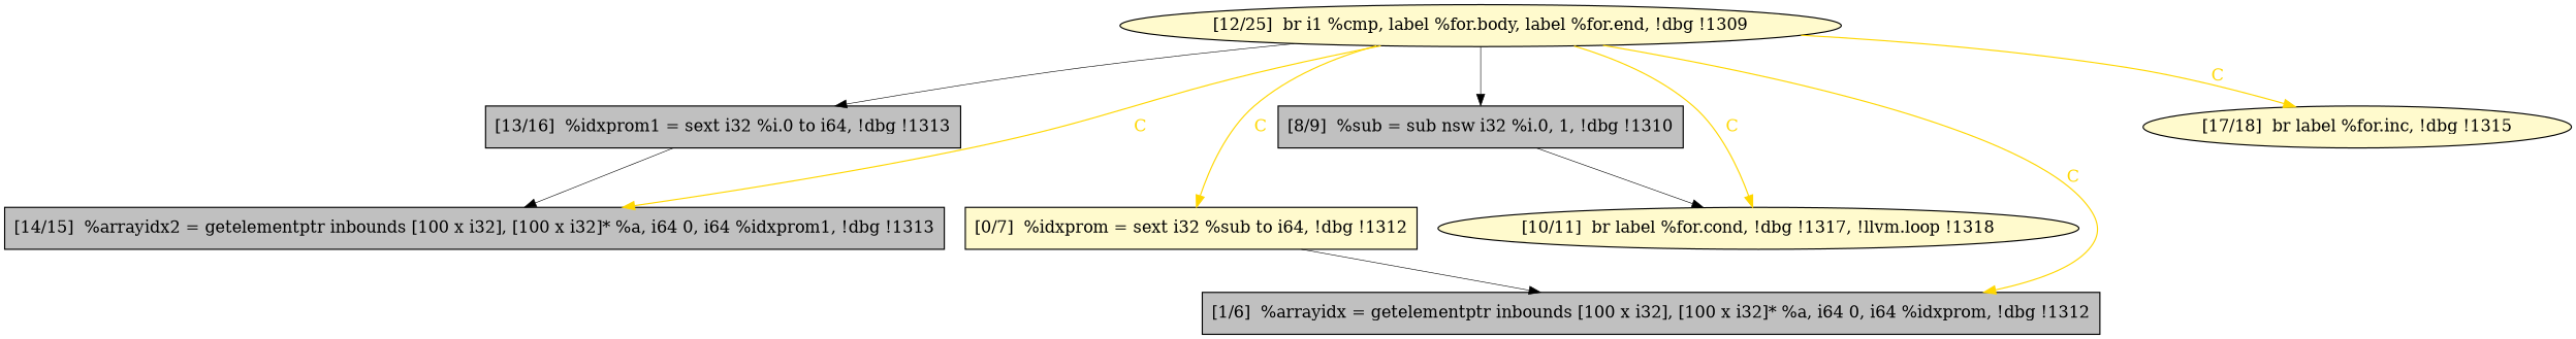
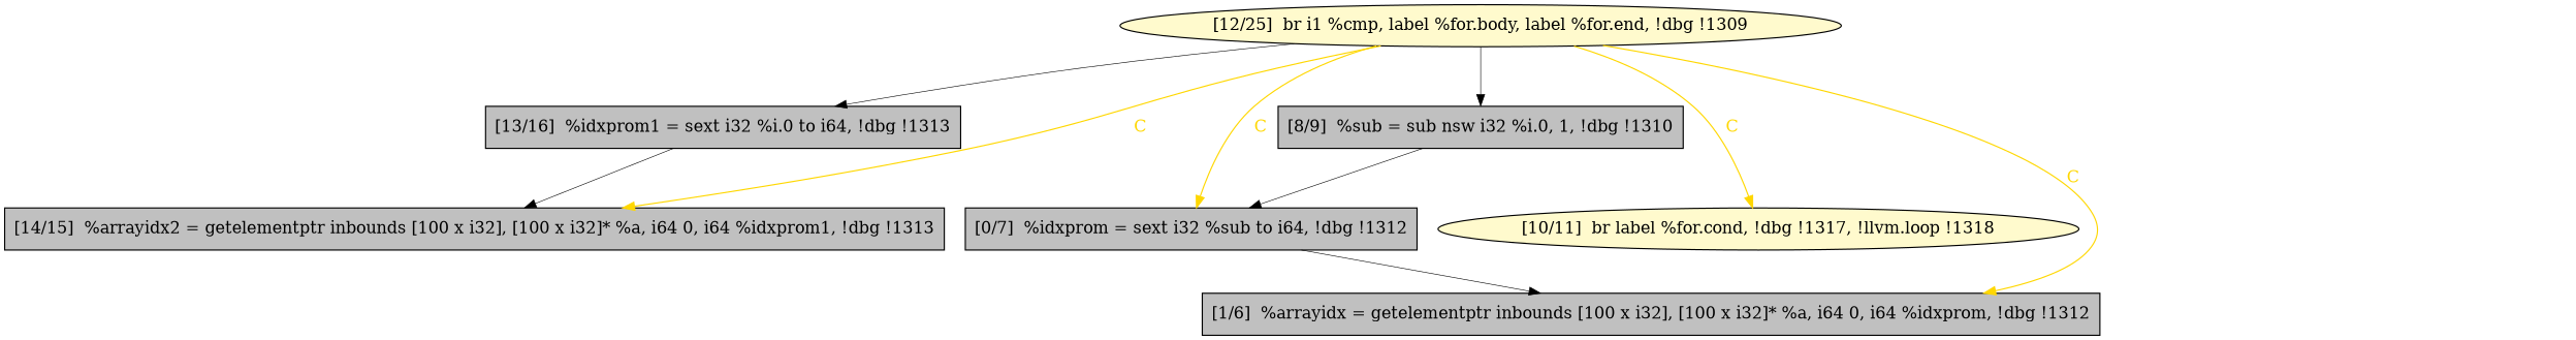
  digraph {
    node [fillcolor=grey shape=rectangle style=filled]
    edge [color=black fontcolor=black penwidth=0.5 style=solid]
    n1 [label="[14/15]  %arrayidx2 = getelementptr inbounds [100 x i32], [100 x i32]* %a, i64 0, i64 %idxprom1, !dbg !1313"]
    n2 [label="[13/16]  %idxprom1 = sext i32 %i.0 to i64, !dbg !1313"]
    n3 [label="[8/9]  %sub = sub nsw i32 %i.0, 1, !dbg !1310"]
-   n4 [fillcolor=lemonchiffon label="[0/7]  %idxprom = sext i32 %sub to i64, !dbg !1312"]
+   n4 [label="[0/7]  %idxprom = sext i32 %sub to i64, !dbg !1312"]
    n5 [label="[1/6]  %arrayidx = getelementptr inbounds [100 x i32], [100 x i32]* %a, i64 0, i64 %idxprom, !dbg !1312"]
    n6 [fillcolor=lemonchiffon label="[10/11]  br label %for.cond, !dbg !1317, !llvm.loop !1318" shape=ellipse]
-   n7 [fillcolor=lemonchiffon label="[17/18]  br label %for.inc, !dbg !1315" shape=ellipse]
    n8 [fillcolor=lemonchiffon label="[12/25]  br i1 %cmp, label %for.body, label %for.end, !dbg !1309" shape=ellipse]
    n2 -> n1
-   n3 -> n6
+   n3 -> n4
    n4 -> n5
    n8 -> n1 [color=gold fontcolor=gold label=C penwidth=1.0]
    n8 -> n2
    n8 -> n3
    n8 -> n4 [color=gold fontcolor=gold label=C penwidth=1.0]
    n8 -> n5 [color=gold fontcolor=gold label=C penwidth=1.0]
    n8 -> n6 [color=gold fontcolor=gold label=C penwidth=1.0]
-   n8 -> n7 [color=gold fontcolor=gold label=C penwidth=1.0]
  }
